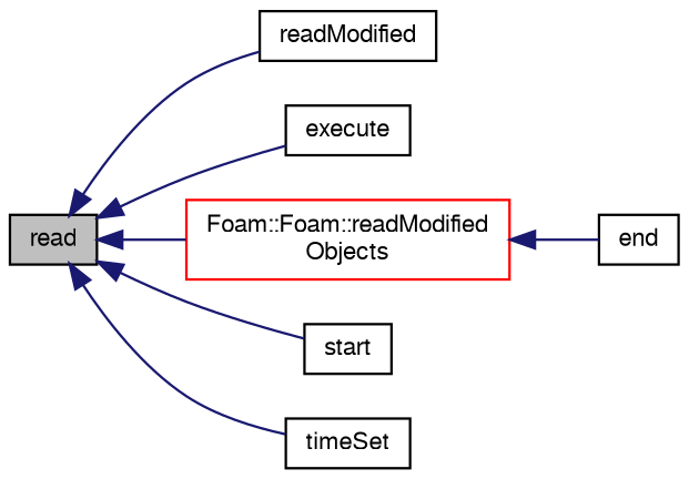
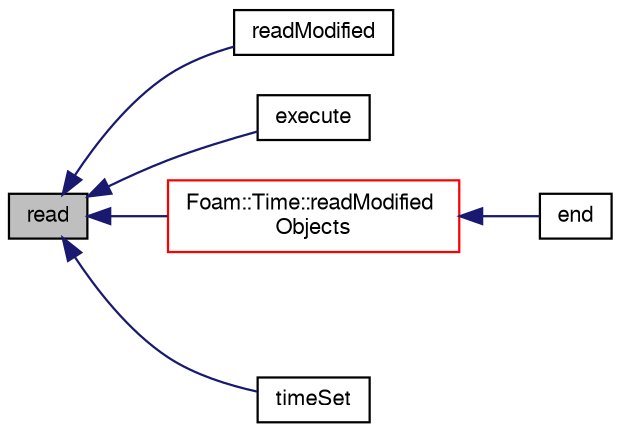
  digraph {
    rankdir=LR
    node [color=black fontname=FreeSans fontsize=10 shape=record]
    edge [color=midnightblue dir=back fontname=FreeSans fontsize=10 labelfontname=FreeSans labelfontsize=10 style=solid]
    n1 [fillcolor=grey75 fontcolor=black height=0.2 label=read style=filled width=0.4]
    n2 [height=0.2 label=readModified width=0.4]
    n3 [height=0.2 label=execute width=0.4]
-   n4 [color=red height=0.2 label="Foam::Foam::readModified\lObjects" width=0.4]
-   n5 [height=0.2 label=start width=0.4]
+   n4 [color=red height=0.2 label="Foam::Time::readModified\lObjects" width=0.4]
    n6 [height=0.2 label=timeSet width=0.4]
    n7 [height=0.2 label=end width=0.4]
    n1 -> n2
    n1 -> n3
    n1 -> n4
-   n1 -> n5
    n1 -> n6
    n4 -> n7
  }
